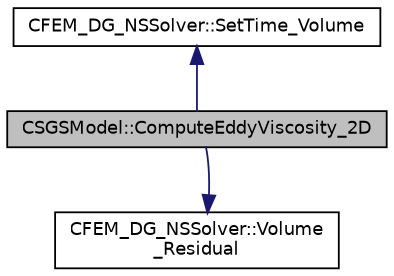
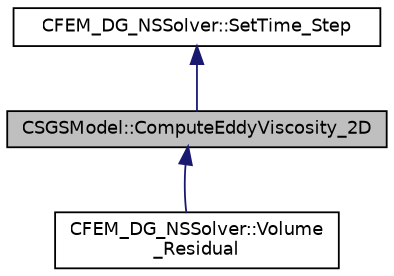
  digraph {
    rankdir=TB
    node [color=black fillcolor=white fontname=Helvetica fontsize=10 shape=record style=filled]
    edge [color=midnightblue dir=back fontname=Helvetica fontsize=10 labelfontname=Helvetica labelfontsize=10 style=solid]
    n1 [fillcolor=grey75 fontcolor=black height=0.2 label="CSGSModel::ComputeEddyViscosity_2D" width=0.4]
    n2 [height=0.2 label="CFEM_DG_NSSolver::Volume\l_Residual" width=0.4]
-   n3 [height=0.2 label="CFEM_DG_NSSolver::SetTime_Volume" width=0.4]
-   n2 -> n1
+   n3 [height=0.2 label="CFEM_DG_NSSolver::SetTime_Step" width=0.4]
+   n1 -> n2
    n3 -> n1
  }
